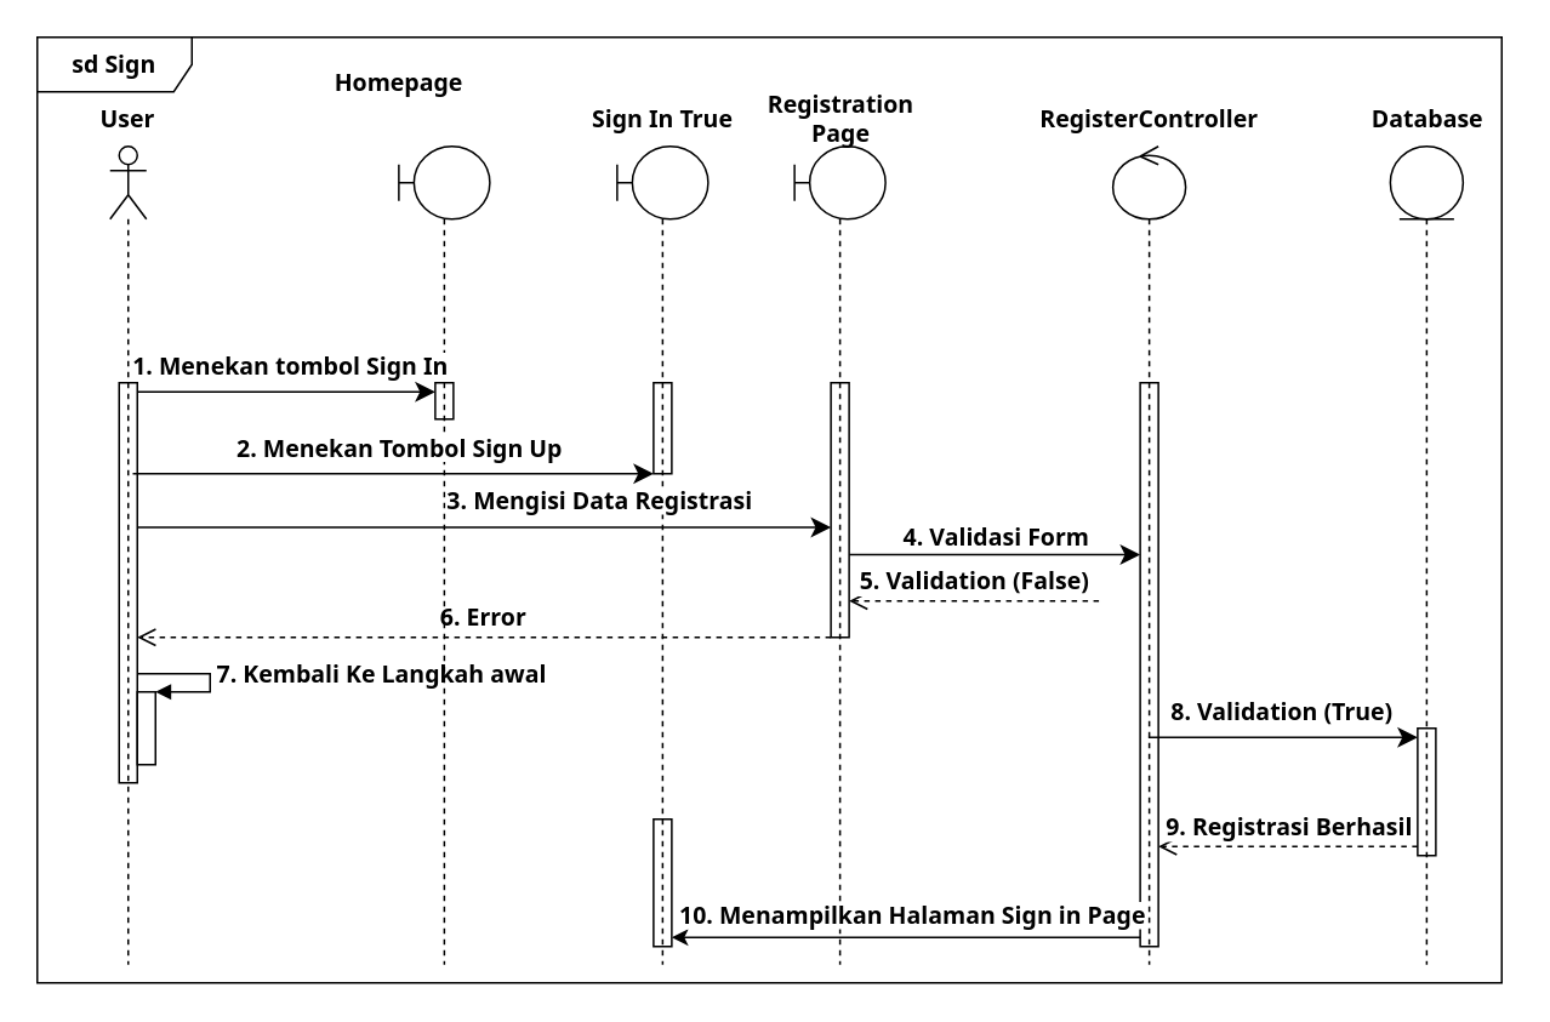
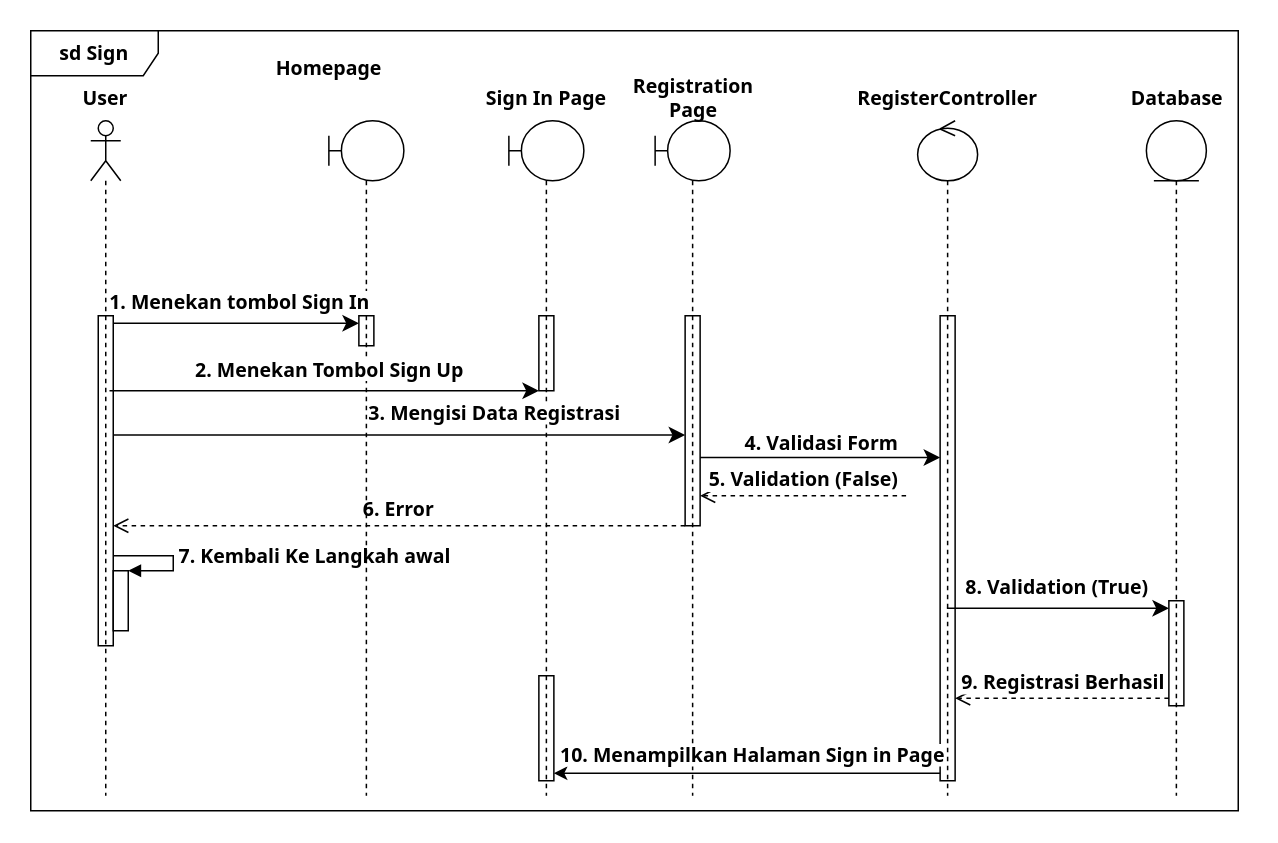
  <mxCell id="0" />
  <mxCell id="1" parent="0" />
  <mxCell id="2" value="" style="shape=umlLifeline;perimeter=lifelinePerimeter;whiteSpace=wrap;html=1;container=1;dropTarget=0;collapsible=0;recursiveResize=0;outlineConnect=0;portConstraint=eastwest;newEdgeStyle={&quot;curved&quot;:0,&quot;rounded&quot;:0};participant=umlBoundary;strokeColor=light-dark(#000000,#000000);fillColor=none;fontFamily=Segoe UI;fontSource=https%3A%2F%2Ffonts.googleapis.com%2Fcss%3Ffamily%3DSegoe%2BUI;fontStyle=1;fontSize=13;" parent="1" vertex="1"><mxGeometry x="338.75" y="80" width="50" height="450" as="geometry" /></mxCell>
  <mxCell id="3" value="" style="html=1;points=[[0,0,0,0,5],[0,1,0,0,-5],[1,0,0,0,5],[1,1,0,0,-5]];perimeter=orthogonalPerimeter;outlineConnect=0;targetShapes=umlLifeline;portConstraint=eastwest;newEdgeStyle={&quot;curved&quot;:0,&quot;rounded&quot;:0};fillColor=none;fontFamily=Segoe UI;fontSource=https%3A%2F%2Ffonts.googleapis.com%2Fcss%3Ffamily%3DSegoe%2BUI;fontStyle=1;fontSize=13;" parent="2" vertex="1"><mxGeometry x="20" y="130" width="10" height="50" as="geometry" /></mxCell>
  <mxCell id="4" value="" style="shape=umlLifeline;perimeter=lifelinePerimeter;whiteSpace=wrap;html=1;container=1;dropTarget=0;collapsible=0;recursiveResize=0;outlineConnect=0;portConstraint=eastwest;newEdgeStyle={&quot;curved&quot;:0,&quot;rounded&quot;:0};participant=umlActor;strokeColor=light-dark(#000000,#000000);fillColor=none;fontFamily=Segoe UI;fontSource=https%3A%2F%2Ffonts.googleapis.com%2Fcss%3Ffamily%3DSegoe%2BUI;fontStyle=1;fontSize=13;" parent="1" vertex="1"><mxGeometry x="60" y="80" width="20" height="450" as="geometry" /></mxCell>
  <mxCell id="5" value="&lt;span&gt;sd Sign&lt;/span&gt;" style="shape=umlFrame;whiteSpace=wrap;html=1;pointerEvents=0;width=85;height=30;strokeColor=light-dark(#000000,#000000);fontColor=light-dark(#000000,#FFFFFF);movable=1;resizable=1;rotatable=1;deletable=1;editable=1;locked=0;connectable=1;fontFamily=Segoe UI;fontSource=https%3A%2F%2Ffonts.googleapis.com%2Fcss%3Ffamily%3DSegoe%2BUI;fontStyle=1;fontSize=13;" parent="1" vertex="1"><mxGeometry x="20" y="20" width="805" height="520" as="geometry" /></mxCell>
  <mxCell id="6" style="edgeStyle=none;curved=0;rounded=0;orthogonalLoop=1;jettySize=auto;html=1;fontSize=13;startSize=8;endSize=8;fontColor=light-dark(#000000,#000000);strokeColor=light-dark(#000000,#000000);fontFamily=Segoe UI;fontSource=https%3A%2F%2Ffonts.googleapis.com%2Fcss%3Ffamily%3DSegoe%2BUI;fontStyle=1" parent="1" edge="1" target="10"><mxGeometry relative="1" as="geometry"><mxPoint x="75" y="289.5" as="sourcePoint" /><mxPoint x="458.75" y="289.5" as="targetPoint" /></mxGeometry></mxCell>
  <mxCell id="7" value="3. Mengisi Data Registrasi" style="edgeLabel;html=1;align=center;verticalAlign=middle;resizable=0;points=[];fontSize=13;fontColor=light-dark(#000000,#000000);labelBackgroundColor=light-dark(#FFFFFF,#FFFFFF);fontFamily=Segoe UI;fontSource=https%3A%2F%2Ffonts.googleapis.com%2Fcss%3Ffamily%3DSegoe%2BUI;fontStyle=1" parent="6" vertex="1" connectable="0"><mxGeometry x="0.018" y="-2" relative="1" as="geometry"><mxPoint x="59" y="-17" as="offset" /></mxGeometry></mxCell>
  <mxCell id="8" value="" style="html=1;points=[[0,0,0,0,5],[0,1,0,0,-5],[1,0,0,0,5],[1,1,0,0,-5]];perimeter=orthogonalPerimeter;outlineConnect=0;targetShapes=umlLifeline;portConstraint=eastwest;newEdgeStyle={&quot;curved&quot;:0,&quot;rounded&quot;:0};strokeColor=light-dark(#000000,#000000);fillColor=none;fontFamily=Segoe UI;fontSource=https%3A%2F%2Ffonts.googleapis.com%2Fcss%3Ffamily%3DSegoe%2BUI;fontStyle=1;fontSize=13;" parent="1" vertex="1"><mxGeometry x="65" y="210" width="10" height="220" as="geometry" /></mxCell>
  <mxCell id="9" value="" style="shape=umlLifeline;perimeter=lifelinePerimeter;whiteSpace=wrap;html=1;container=1;dropTarget=0;collapsible=0;recursiveResize=0;outlineConnect=0;portConstraint=eastwest;newEdgeStyle={&quot;curved&quot;:0,&quot;rounded&quot;:0};participant=umlBoundary;strokeColor=light-dark(#000000,#000000);fillColor=none;fontFamily=Segoe UI;fontSource=https%3A%2F%2Ffonts.googleapis.com%2Fcss%3Ffamily%3DSegoe%2BUI;fontStyle=1;fontSize=13;" parent="1" vertex="1"><mxGeometry x="436.25" y="80" width="50" height="450" as="geometry" /></mxCell>
  <mxCell id="10" value="" style="html=1;points=[[0,0,0,0,5],[0,1,0,0,-5],[1,0,0,0,5],[1,1,0,0,-5]];perimeter=orthogonalPerimeter;outlineConnect=0;targetShapes=umlLifeline;portConstraint=eastwest;newEdgeStyle={&quot;curved&quot;:0,&quot;rounded&quot;:0};fillColor=none;fontFamily=Segoe UI;fontSource=https%3A%2F%2Ffonts.googleapis.com%2Fcss%3Ffamily%3DSegoe%2BUI;fontStyle=1;fontSize=13;" parent="9" vertex="1"><mxGeometry x="20" y="130" width="10" height="140" as="geometry" /></mxCell>
  <mxCell id="11" value="Registration Page" style="text;html=1;align=center;verticalAlign=middle;whiteSpace=wrap;rounded=0;fontColor=light-dark(#000000,#000000);fontFamily=Segoe UI;fontSource=https%3A%2F%2Ffonts.googleapis.com%2Fcss%3Ffamily%3DSegoe%2BUI;fontStyle=1;fontSize=13;" parent="1" vertex="1"><mxGeometry x="412.5" y="50" width="97.5" height="30" as="geometry" /></mxCell>
  <mxCell id="12" value="RegisterController" style="text;html=1;align=center;verticalAlign=middle;whiteSpace=wrap;rounded=0;fontColor=light-dark(#000000,#000000);fontFamily=Segoe UI;fontSource=https%3A%2F%2Ffonts.googleapis.com%2Fcss%3Ffamily%3DSegoe%2BUI;fontStyle=1;fontSize=13;" parent="1" vertex="1"><mxGeometry x="585" y="50" width="92.5" height="30" as="geometry" /></mxCell>
  <mxCell id="13" style="edgeStyle=none;curved=0;rounded=0;orthogonalLoop=1;jettySize=auto;html=1;fontSize=13;startSize=8;endSize=8;strokeColor=light-dark(#000000,#000000);fontColor=light-dark(#000000,#000000);labelBackgroundColor=light-dark(#FFFFFF,#FFFFFF);fontFamily=Segoe UI;fontSource=https%3A%2F%2Ffonts.googleapis.com%2Fcss%3Ffamily%3DSegoe%2BUI;fontStyle=1" parent="1" edge="1" target="23"><mxGeometry relative="1" as="geometry"><mxPoint x="466.25" y="304.5" as="sourcePoint" /><mxPoint x="647.5" y="304.5" as="targetPoint" /></mxGeometry></mxCell>
  <mxCell id="14" value="4. Validasi Form" style="edgeLabel;html=1;align=center;verticalAlign=middle;resizable=0;points=[];fontColor=light-dark(#000000,#000000);labelBackgroundColor=light-dark(#FFFFFF,#FFFFFF);fontFamily=Segoe UI;fontSource=https%3A%2F%2Ffonts.googleapis.com%2Fcss%3Ffamily%3DSegoe%2BUI;fontStyle=1;fontSize=13;" parent="13" vertex="1" connectable="0"><mxGeometry x="-0.084" y="1" relative="1" as="geometry"><mxPoint x="7" y="-9" as="offset" /></mxGeometry></mxCell>
  <mxCell id="15" value="5. Validation (False)" style="html=1;verticalAlign=bottom;endArrow=open;dashed=1;endSize=8;curved=0;rounded=0;fontSize=13;fontColor=light-dark(#000000,#000000);labelBackgroundColor=light-dark(#FFFFFF,#FFFFFF);strokeColor=light-dark(#000000,#000000);fontFamily=Segoe UI;fontSource=https%3A%2F%2Ffonts.googleapis.com%2Fcss%3Ffamily%3DSegoe%2BUI;fontStyle=1;entryX=1;entryY=1;entryDx=0;entryDy=-5;entryPerimeter=0;" parent="1" edge="1"><mxGeometry x="0.002" relative="1" as="geometry"><mxPoint x="603.56" y="330" as="sourcePoint" /><mxPoint x="466.25" y="330" as="targetPoint" /><mxPoint as="offset" /></mxGeometry></mxCell>
  <mxCell id="16" style="edgeStyle=none;curved=0;rounded=0;orthogonalLoop=1;jettySize=auto;html=1;fontSize=13;startSize=8;endSize=8;entryX=0;entryY=0;entryDx=0;entryDy=5;entryPerimeter=0;fontColor=light-dark(#000000,#000000);labelBackgroundColor=light-dark(#FFFFFF,#FFFFFF);strokeColor=light-dark(#000000,#000000);fontFamily=Segoe UI;fontSource=https%3A%2F%2Ffonts.googleapis.com%2Fcss%3Ffamily%3DSegoe%2BUI;fontStyle=1" parent="1" source="22" target="25" edge="1"><mxGeometry relative="1" as="geometry"><mxPoint x="665" y="410" as="sourcePoint" /><mxPoint x="899.5" y="410" as="targetPoint" /></mxGeometry></mxCell>
  <mxCell id="17" value="8. Validation (True)" style="edgeLabel;html=1;align=center;verticalAlign=middle;resizable=0;points=[];fontSize=13;labelBackgroundColor=light-dark(#FFFFFF,#FFFFFF);fontColor=light-dark(#000000,#000000);fontFamily=Segoe UI;fontSource=https%3A%2F%2Ffonts.googleapis.com%2Fcss%3Ffamily%3DSegoe%2BUI;fontStyle=1" parent="16" vertex="1" connectable="0"><mxGeometry x="-0.096" y="-1" relative="1" as="geometry"><mxPoint x="6" y="-16" as="offset" /></mxGeometry></mxCell>
  <mxCell id="18" value="9. Registrasi Berhasil" style="html=1;verticalAlign=bottom;endArrow=open;dashed=1;endSize=8;curved=0;rounded=0;fontSize=13;exitX=0;exitY=1;exitDx=0;exitDy=-5;exitPerimeter=0;strokeColor=light-dark(#000000,#000000);fontColor=light-dark(#000000,#000000);labelBackgroundColor=light-dark(#FFFFFF,#FFFFFF);fontFamily=Segoe UI;fontSource=https%3A%2F%2Ffonts.googleapis.com%2Fcss%3Ffamily%3DSegoe%2BUI;fontStyle=1" parent="1" source="25" target="23" edge="1"><mxGeometry relative="1" as="geometry"><mxPoint x="905" y="450" as="sourcePoint" /><mxPoint x="765" y="450" as="targetPoint" /></mxGeometry></mxCell>
  <mxCell id="19" value="6. Error" style="html=1;verticalAlign=bottom;endArrow=open;dashed=1;endSize=8;curved=0;rounded=0;fontSize=13;strokeColor=light-dark(#000000,#000000);fontColor=light-dark(#000000,#000000);labelBackgroundColor=light-dark(#FFFFFF,#FFFFFF);fontFamily=Segoe UI;fontSource=https%3A%2F%2Ffonts.googleapis.com%2Fcss%3Ffamily%3DSegoe%2BUI;fontStyle=1" parent="1" source="10" edge="1"><mxGeometry relative="1" as="geometry"><mxPoint x="335" y="350" as="sourcePoint" /><mxPoint x="75" y="350" as="targetPoint" /></mxGeometry></mxCell>
  <mxCell id="20" value="" style="html=1;points=[[0,0,0,0,5],[0,1,0,0,-5],[1,0,0,0,5],[1,1,0,0,-5]];perimeter=orthogonalPerimeter;outlineConnect=0;targetShapes=umlLifeline;portConstraint=eastwest;newEdgeStyle={&quot;curved&quot;:0,&quot;rounded&quot;:0};strokeColor=light-dark(#000000,#000000);fontFamily=Segoe UI;fontSource=https%3A%2F%2Ffonts.googleapis.com%2Fcss%3Ffamily%3DSegoe%2BUI;fontStyle=1;fontSize=13;" parent="1" vertex="1"><mxGeometry x="75" y="380" width="10" height="40" as="geometry" /></mxCell>
  <mxCell id="21" value="7. Kembali Ke Langkah awal" style="html=1;align=left;spacingLeft=2;endArrow=block;rounded=0;edgeStyle=orthogonalEdgeStyle;curved=0;rounded=0;fontColor=light-dark(#000000,#000000);labelBackgroundColor=light-dark(#FFFFFF,#FFFFFF);strokeColor=light-dark(#000000,#000000);fontFamily=Segoe UI;fontSource=https%3A%2F%2Ffonts.googleapis.com%2Fcss%3Ffamily%3DSegoe%2BUI;fontStyle=1;fontSize=13;" parent="1" edge="1"><mxGeometry relative="1" as="geometry"><mxPoint x="75" y="370" as="sourcePoint" /><Array as="points"><mxPoint x="115" y="370" /><mxPoint x="115" y="380" /></Array><mxPoint x="85" y="380" as="targetPoint" /></mxGeometry></mxCell>
  <mxCell id="22" value="" style="shape=umlLifeline;perimeter=lifelinePerimeter;whiteSpace=wrap;html=1;container=1;dropTarget=0;collapsible=0;recursiveResize=0;outlineConnect=0;portConstraint=eastwest;newEdgeStyle={&quot;curved&quot;:0,&quot;rounded&quot;:0};participant=umlControl;strokeColor=light-dark(#000000,#000000);fillColor=none;fontFamily=Segoe UI;fontSource=https%3A%2F%2Ffonts.googleapis.com%2Fcss%3Ffamily%3DSegoe%2BUI;fontStyle=1;fontSize=13;" parent="1" vertex="1"><mxGeometry x="611.25" y="80" width="40" height="450" as="geometry" /></mxCell>
  <mxCell id="23" value="" style="html=1;points=[[0,0,0,0,5],[0,1,0,0,-5],[1,0,0,0,5],[1,1,0,0,-5]];perimeter=orthogonalPerimeter;outlineConnect=0;targetShapes=umlLifeline;portConstraint=eastwest;newEdgeStyle={&quot;curved&quot;:0,&quot;rounded&quot;:0};strokeColor=light-dark(#000000,#000000);fillColor=none;fontFamily=Segoe UI;fontSource=https%3A%2F%2Ffonts.googleapis.com%2Fcss%3Ffamily%3DSegoe%2BUI;fontStyle=1;fontSize=13;" parent="22" vertex="1"><mxGeometry x="15" y="130" width="10" height="310" as="geometry" /></mxCell>
  <mxCell id="24" value="" style="shape=umlLifeline;perimeter=lifelinePerimeter;whiteSpace=wrap;html=1;container=1;dropTarget=0;collapsible=0;recursiveResize=0;outlineConnect=0;portConstraint=eastwest;newEdgeStyle={&quot;curved&quot;:0,&quot;rounded&quot;:0};participant=umlEntity;strokeColor=light-dark(#000000,#000000);fillColor=none;fontFamily=Segoe UI;fontSource=https%3A%2F%2Ffonts.googleapis.com%2Fcss%3Ffamily%3DSegoe%2BUI;fontStyle=1;fontSize=13;" parent="1" vertex="1"><mxGeometry x="763.75" y="80" width="40" height="450" as="geometry" /></mxCell>
  <mxCell id="25" value="" style="html=1;points=[[0,0,0,0,5],[0,1,0,0,-5],[1,0,0,0,5],[1,1,0,0,-5]];perimeter=orthogonalPerimeter;outlineConnect=0;targetShapes=umlLifeline;portConstraint=eastwest;newEdgeStyle={&quot;curved&quot;:0,&quot;rounded&quot;:0};strokeColor=light-dark(#000000,#000000);fillColor=none;fontFamily=Segoe UI;fontSource=https%3A%2F%2Ffonts.googleapis.com%2Fcss%3Ffamily%3DSegoe%2BUI;fontStyle=1;fontSize=13;" parent="24" vertex="1"><mxGeometry x="15" y="320" width="10" height="70" as="geometry" /></mxCell>
  <mxCell id="26" value="Database" style="text;html=1;align=center;verticalAlign=middle;whiteSpace=wrap;rounded=0;fontColor=light-dark(#000000,#000000);fontFamily=Segoe UI;fontSource=https%3A%2F%2Ffonts.googleapis.com%2Fcss%3Ffamily%3DSegoe%2BUI;fontStyle=1;fontSize=13;" parent="1" vertex="1"><mxGeometry x="737.5" y="50" width="92.5" height="30" as="geometry" /></mxCell>
  <mxCell id="27" style="edgeStyle=orthogonalEdgeStyle;rounded=0;orthogonalLoop=1;jettySize=auto;html=1;curved=0;exitX=0;exitY=1;exitDx=0;exitDy=-5;exitPerimeter=0;entryX=1;entryY=1;entryDx=0;entryDy=-5;entryPerimeter=0;strokeColor=light-dark(#000000,#000000);fontFamily=Segoe UI;fontSource=https%3A%2F%2Ffonts.googleapis.com%2Fcss%3Ffamily%3DSegoe%2BUI;fontStyle=1;fontSize=13;" parent="1" source="23" target="38" edge="1"><mxGeometry relative="1" as="geometry" /></mxCell>
  <mxCell id="28" value="10. Menampilkan Halaman Sign in Page" style="edgeLabel;html=1;align=center;verticalAlign=middle;resizable=0;points=[];labelBackgroundColor=light-dark(#FFFFFF,#FFFFFF);fontColor=light-dark(#000000,#000000);fontFamily=Segoe UI;fontSource=https%3A%2F%2Ffonts.googleapis.com%2Fcss%3Ffamily%3DSegoe%2BUI;fontStyle=1;fontSize=13;" parent="27" vertex="1" connectable="0"><mxGeometry x="0.008" y="1" relative="1" as="geometry"><mxPoint x="4" y="-14" as="offset" /></mxGeometry></mxCell>
  <mxCell id="29" value="User" style="text;html=1;align=center;verticalAlign=middle;whiteSpace=wrap;rounded=0;fontColor=light-dark(#000000,#000000);fontFamily=Segoe UI;fontSource=https%3A%2F%2Ffonts.googleapis.com%2Fcss%3Ffamily%3DSegoe%2BUI;fontStyle=1;fontSize=13;" parent="1" vertex="1"><mxGeometry x="21.25" y="50" width="97.5" height="30" as="geometry" /></mxCell>
  <mxCell id="30" value="" style="shape=umlLifeline;perimeter=lifelinePerimeter;whiteSpace=wrap;html=1;container=1;dropTarget=0;collapsible=0;recursiveResize=0;outlineConnect=0;portConstraint=eastwest;newEdgeStyle={&quot;curved&quot;:0,&quot;rounded&quot;:0};participant=umlBoundary;strokeColor=light-dark(#000000,#000000);fillColor=none;fontFamily=Segoe UI;fontSource=https%3A%2F%2Ffonts.googleapis.com%2Fcss%3Ffamily%3DSegoe%2BUI;fontStyle=1;fontSize=13;" parent="1" vertex="1"><mxGeometry x="218.75" y="80" width="50" height="450" as="geometry" /></mxCell>
  <mxCell id="31" value="" style="html=1;points=[[0,0,0,0,5],[0,1,0,0,-5],[1,0,0,0,5],[1,1,0,0,-5]];perimeter=orthogonalPerimeter;outlineConnect=0;targetShapes=umlLifeline;portConstraint=eastwest;newEdgeStyle={&quot;curved&quot;:0,&quot;rounded&quot;:0};fillColor=none;fontFamily=Segoe UI;fontSource=https%3A%2F%2Ffonts.googleapis.com%2Fcss%3Ffamily%3DSegoe%2BUI;fontStyle=1;fontSize=13;" parent="30" vertex="1"><mxGeometry x="20" y="130" width="10" height="20" as="geometry" /></mxCell>
  <mxCell id="32" style="edgeStyle=none;curved=0;rounded=0;orthogonalLoop=1;jettySize=auto;html=1;fontSize=13;startSize=8;endSize=8;fontColor=light-dark(#000000,#000000);strokeColor=light-dark(#000000,#000000);exitX=1;exitY=0;exitDx=0;exitDy=5;exitPerimeter=0;entryX=0;entryY=0;entryDx=0;entryDy=5;entryPerimeter=0;fontFamily=Segoe UI;fontSource=https%3A%2F%2Ffonts.googleapis.com%2Fcss%3Ffamily%3DSegoe%2BUI;fontStyle=1" parent="1" source="8" target="31" edge="1"><mxGeometry relative="1" as="geometry"><mxPoint x="95" y="220" as="sourcePoint" /><mxPoint x="195" y="230" as="targetPoint" /></mxGeometry></mxCell>
  <mxCell id="33" value="1. Menekan tombol Sign In" style="edgeLabel;html=1;align=center;verticalAlign=middle;resizable=0;points=[];fontSize=13;fontColor=light-dark(#000000,#000000);labelBackgroundColor=light-dark(#FFFFFF,#FFFFFF);fontFamily=Segoe UI;fontSource=https%3A%2F%2Ffonts.googleapis.com%2Fcss%3Ffamily%3DSegoe%2BUI;fontStyle=1" parent="32" vertex="1" connectable="0"><mxGeometry x="0.018" y="-2" relative="1" as="geometry"><mxPoint y="-17" as="offset" /></mxGeometry></mxCell>
  <mxCell id="34" value="Homepage" style="text;html=1;align=center;verticalAlign=middle;whiteSpace=wrap;rounded=0;fontColor=light-dark(#000000,#000000);fontFamily=Segoe UI;fontSource=https%3A%2F%2Ffonts.googleapis.com%2Fcss%3Ffamily%3DSegoe%2BUI;fontStyle=1;fontSize=13;" parent="1" vertex="1"><mxGeometry x="170" y="30" width="97.5" height="30" as="geometry" /></mxCell>
- <mxCell id="35" value="Sign In True" style="text;html=1;align=center;verticalAlign=middle;whiteSpace=wrap;rounded=0;fontColor=light-dark(#000000,#000000);fontFamily=Segoe UI;fontSource=https%3A%2F%2Ffonts.googleapis.com%2Fcss%3Ffamily%3DSegoe%2BUI;fontStyle=1;fontSize=13;" parent="1" vertex="1"><mxGeometry x="315" y="50" width="97.5" height="30" as="geometry" /></mxCell>
+ <mxCell id="35" value="Sign In Page" style="text;html=1;align=center;verticalAlign=middle;whiteSpace=wrap;rounded=0;fontColor=light-dark(#000000,#000000);fontFamily=Segoe UI;fontSource=https%3A%2F%2Ffonts.googleapis.com%2Fcss%3Ffamily%3DSegoe%2BUI;fontStyle=1;fontSize=13;" parent="1" vertex="1"><mxGeometry x="315" y="50" width="97.5" height="30" as="geometry" /></mxCell>
  <mxCell id="36" style="edgeStyle=none;curved=0;rounded=0;orthogonalLoop=1;jettySize=auto;html=1;fontSize=13;startSize=8;endSize=8;fontColor=light-dark(#000000,#000000);strokeColor=light-dark(#000000,#000000);fontFamily=Segoe UI;fontSource=https%3A%2F%2Ffonts.googleapis.com%2Fcss%3Ffamily%3DSegoe%2BUI;fontStyle=1" parent="1" target="3" edge="1"><mxGeometry relative="1" as="geometry"><mxPoint x="72.5" y="260" as="sourcePoint" /><mxPoint x="367.5" y="260" as="targetPoint" /></mxGeometry></mxCell>
  <mxCell id="37" value="2. Menekan Tombol Sign Up" style="edgeLabel;html=1;align=center;verticalAlign=middle;resizable=0;points=[];fontSize=13;fontColor=light-dark(#000000,#000000);labelBackgroundColor=light-dark(#FFFFFF,#FFFFFF);fontFamily=Segoe UI;fontSource=https%3A%2F%2Ffonts.googleapis.com%2Fcss%3Ffamily%3DSegoe%2BUI;fontStyle=1" parent="36" vertex="1" connectable="0"><mxGeometry x="0.018" y="-2" relative="1" as="geometry"><mxPoint y="-17" as="offset" /></mxGeometry></mxCell>
  <mxCell id="38" value="" style="html=1;points=[[0,0,0,0,5],[0,1,0,0,-5],[1,0,0,0,5],[1,1,0,0,-5]];perimeter=orthogonalPerimeter;outlineConnect=0;targetShapes=umlLifeline;portConstraint=eastwest;newEdgeStyle={&quot;curved&quot;:0,&quot;rounded&quot;:0};strokeColor=light-dark(#000000,#000000);fillColor=none;fontFamily=Segoe UI;fontSource=https%3A%2F%2Ffonts.googleapis.com%2Fcss%3Ffamily%3DSegoe%2BUI;fontStyle=1;fontSize=13;" parent="1" vertex="1"><mxGeometry x="358.75" y="450" width="10" height="70" as="geometry" /></mxCell>
